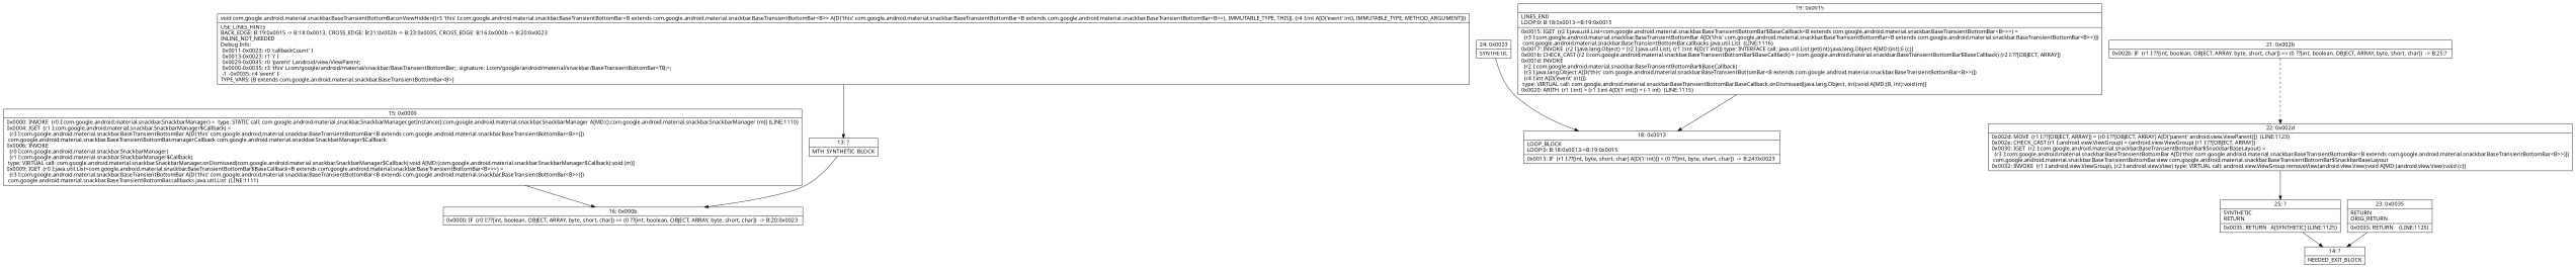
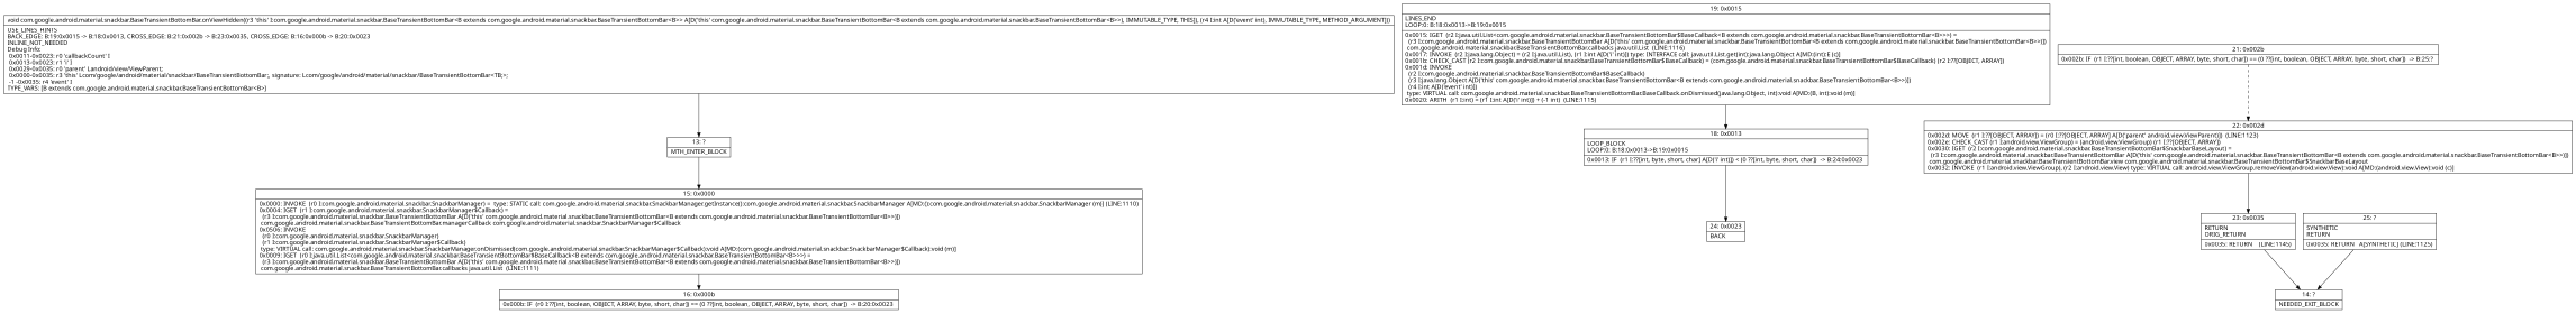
  digraph {
    fontname="Noto Sans"
    node [fontname="Noto Sans" shape=record]
    edge [fontname="Noto Sans"]
-   n1 [label="{13\:\ ?|MTH_SYNTHETIC_BLOCK\l}"]
-   n2 [label="{15\:\ 0x0000|0x0000: INVOKE  (r0 I:com.google.android.material.snackbar.SnackbarManager) =  type: STATIC call: com.google.android.material.snackbar.SnackbarManager.getInstance():com.google.android.material.snackbar.SnackbarManager A[MD:():com.google.android.material.snackbar.SnackbarManager (m)] (LINE:1110)\l0x0004: IGET  (r1 I:com.google.android.material.snackbar.SnackbarManager$Callback) = \l  (r3 I:com.google.android.material.snackbar.BaseTransientBottomBar A[D('this' com.google.android.material.snackbar.BaseTransientBottomBar\<B extends com.google.android.material.snackbar.BaseTransientBottomBar\<B\>\>)])\l com.google.android.material.snackbar.BaseTransientBottomBar.managerCallback com.google.android.material.snackbar.SnackbarManager$Callback \l0x0006: INVOKE  \l  (r0 I:com.google.android.material.snackbar.SnackbarManager)\l  (r1 I:com.google.android.material.snackbar.SnackbarManager$Callback)\l type: VIRTUAL call: com.google.android.material.snackbar.SnackbarManager.onDismissed(com.google.android.material.snackbar.SnackbarManager$Callback):void A[MD:(com.google.android.material.snackbar.SnackbarManager$Callback):void (m)]\l0x0009: IGET  (r0 I:java.util.List\<com.google.android.material.snackbar.BaseTransientBottomBar$BaseCallback\<B extends com.google.android.material.snackbar.BaseTransientBottomBar\<B\>\>\>) = \l  (r3 I:com.google.android.material.snackbar.BaseTransientBottomBar A[D('this' com.google.android.material.snackbar.BaseTransientBottomBar\<B extends com.google.android.material.snackbar.BaseTransientBottomBar\<B\>\>)])\l com.google.android.material.snackbar.BaseTransientBottomBar.callbacks java.util.List  (LINE:1111)\l}"]
+   n1 [label="{13\:\ ?|MTH_ENTER_BLOCK\l}"]
+   n2 [label="{15\:\ 0x0000|0x0000: INVOKE  (r0 I:com.google.android.material.snackbar.SnackbarManager) =  type: STATIC call: com.google.android.material.snackbar.SnackbarManager.getInstance():com.google.android.material.snackbar.SnackbarManager A[MD:():com.google.android.material.snackbar.SnackbarManager (m)] (LINE:1110)\l0x0004: IGET  (r1 I:com.google.android.material.snackbar.SnackbarManager$Callback) = \l  (r3 I:com.google.android.material.snackbar.BaseTransientBottomBar A[D('this' com.google.android.material.snackbar.BaseTransientBottomBar\<B extends com.google.android.material.snackbar.BaseTransientBottomBar\<B\>\>)])\l com.google.android.material.snackbar.BaseTransientBottomBar.managerCallback com.google.android.material.snackbar.SnackbarManager$Callback \l0x0506: INVOKE  \l  (r0 I:com.google.android.material.snackbar.SnackbarManager)\l  (r1 I:com.google.android.material.snackbar.SnackbarManager$Callback)\l type: VIRTUAL call: com.google.android.material.snackbar.SnackbarManager.onDismissed(com.google.android.material.snackbar.SnackbarManager$Callback):void A[MD:(com.google.android.material.snackbar.SnackbarManager$Callback):void (m)]\l0x0009: IGET  (r0 I:java.util.List\<com.google.android.material.snackbar.BaseTransientBottomBar$BaseCallback\<B extends com.google.android.material.snackbar.BaseTransientBottomBar\<B\>\>\>) = \l  (r3 I:com.google.android.material.snackbar.BaseTransientBottomBar A[D('this' com.google.android.material.snackbar.BaseTransientBottomBar\<B extends com.google.android.material.snackbar.BaseTransientBottomBar\<B\>\>)])\l com.google.android.material.snackbar.BaseTransientBottomBar.callbacks java.util.List  (LINE:1111)\l}"]
    n3 [label="{16\:\ 0x000b|0x000b: IF  (r0 I:??[int, boolean, OBJECT, ARRAY, byte, short, char]) == (0 ??[int, boolean, OBJECT, ARRAY, byte, short, char])  \-\> B:20:0x0023 \l}"]
    n4 [label="{18\:\ 0x0013|LOOP_BLOCK\lLOOP:0: B:18:0x0013\-\>B:19:0x0015\l|0x0013: IF  (r1 I:??[int, byte, short, char] A[D('i' int)]) \< (0 ??[int, byte, short, char])  \-\> B:24:0x0023 \l}"]
-   n5 [label="{24\:\ 0x0023|SYNTHETIC\l}"]
+   n5 [label="{24\:\ 0x0023|BACK\l}"]
    n6 [label="{19\:\ 0x0015|LINES_END\lLOOP:0: B:18:0x0013\-\>B:19:0x0015\l|0x0015: IGET  (r2 I:java.util.List\<com.google.android.material.snackbar.BaseTransientBottomBar$BaseCallback\<B extends com.google.android.material.snackbar.BaseTransientBottomBar\<B\>\>\>) = \l  (r3 I:com.google.android.material.snackbar.BaseTransientBottomBar A[D('this' com.google.android.material.snackbar.BaseTransientBottomBar\<B extends com.google.android.material.snackbar.BaseTransientBottomBar\<B\>\>)])\l com.google.android.material.snackbar.BaseTransientBottomBar.callbacks java.util.List  (LINE:1116)\l0x0017: INVOKE  (r2 I:java.lang.Object) = (r2 I:java.util.List), (r1 I:int A[D('i' int)]) type: INTERFACE call: java.util.List.get(int):java.lang.Object A[MD:(int):E (c)]\l0x001b: CHECK_CAST (r2 I:com.google.android.material.snackbar.BaseTransientBottomBar$BaseCallback) = (com.google.android.material.snackbar.BaseTransientBottomBar$BaseCallback) (r2 I:??[OBJECT, ARRAY]) \l0x001d: INVOKE  \l  (r2 I:com.google.android.material.snackbar.BaseTransientBottomBar$BaseCallback)\l  (r3 I:java.lang.Object A[D('this' com.google.android.material.snackbar.BaseTransientBottomBar\<B extends com.google.android.material.snackbar.BaseTransientBottomBar\<B\>\>)])\l  (r4 I:int A[D('event' int)])\l type: VIRTUAL call: com.google.android.material.snackbar.BaseTransientBottomBar.BaseCallback.onDismissed(java.lang.Object, int):void A[MD:(B, int):void (m)]\l0x0020: ARITH  (r1 I:int) = (r1 I:int A[D('i' int)]) + (\-1 int)  (LINE:1115)\l}"]
    n7 [label="{21\:\ 0x002b|0x002b: IF  (r1 I:??[int, boolean, OBJECT, ARRAY, byte, short, char]) == (0 ??[int, boolean, OBJECT, ARRAY, byte, short, char])  \-\> B:25:? \l}"]
    n8 [label="{22\:\ 0x002d|0x002d: MOVE  (r1 I:??[OBJECT, ARRAY]) = (r0 I:??[OBJECT, ARRAY] A[D('parent' android.view.ViewParent)])  (LINE:1123)\l0x002e: CHECK_CAST (r1 I:android.view.ViewGroup) = (android.view.ViewGroup) (r1 I:??[OBJECT, ARRAY]) \l0x0030: IGET  (r2 I:com.google.android.material.snackbar.BaseTransientBottomBar$SnackbarBaseLayout) = \l  (r3 I:com.google.android.material.snackbar.BaseTransientBottomBar A[D('this' com.google.android.material.snackbar.BaseTransientBottomBar\<B extends com.google.android.material.snackbar.BaseTransientBottomBar\<B\>\>)])\l com.google.android.material.snackbar.BaseTransientBottomBar.view com.google.android.material.snackbar.BaseTransientBottomBar$SnackbarBaseLayout \l0x0032: INVOKE  (r1 I:android.view.ViewGroup), (r2 I:android.view.View) type: VIRTUAL call: android.view.ViewGroup.removeView(android.view.View):void A[MD:(android.view.View):void (c)]\l}"]
-   n9 [label="{23\:\ 0x0035|RETURN\lORIG_RETURN\l|0x0035: RETURN    (LINE:1125)\l}"]
+   n9 [label="{23\:\ 0x0035|RETURN\lORIG_RETURN\l|0x0035: RETURN    (LINE:1145)\l}"]
    n10 [label="{25\:\ ?|SYNTHETIC\lRETURN\l|0x0035: RETURN   A[SYNTHETIC] (LINE:1125)\l}"]
    n11 [label="{14\:\ ?|NEEDED_EXIT_BLOCK\l}"]
    n12 [label="{void com.google.android.material.snackbar.BaseTransientBottomBar.onViewHidden((r3 'this' I:com.google.android.material.snackbar.BaseTransientBottomBar\<B extends com.google.android.material.snackbar.BaseTransientBottomBar\<B\>\> A[D('this' com.google.android.material.snackbar.BaseTransientBottomBar\<B extends com.google.android.material.snackbar.BaseTransientBottomBar\<B\>\>), IMMUTABLE_TYPE, THIS]), (r4 I:int A[D('event' int), IMMUTABLE_TYPE, METHOD_ARGUMENT]))  | USE_LINES_HINTS\lBACK_EDGE: B:19:0x0015 \-\> B:18:0x0013, CROSS_EDGE: B:21:0x002b \-\> B:23:0x0035, CROSS_EDGE: B:16:0x000b \-\> B:20:0x0023\lINLINE_NOT_NEEDED\lDebug Info:\l  0x0011\-0x0023: r0 'callbackCount' I\l  0x0013\-0x0023: r1 'i' I\l  0x0029\-0x0035: r0 'parent' Landroid\/view\/ViewParent;\l  0x0000\-0x0035: r3 'this' Lcom\/google\/android\/material\/snackbar\/BaseTransientBottomBar;, signature: Lcom\/google\/android\/material\/snackbar\/BaseTransientBottomBar\<TB;\>;\l  \-1 \-0x0035: r4 'event' I\lTYPE_VARS: [B extends com.google.android.material.snackbar.BaseTransientBottomBar\<B\>]\l}"]
-   n1 -> n3
+   n1 -> n2
    n2 -> n3
-   n5 -> n4
+   n4 -> n5
    n6 -> n4
    n7 -> n8 [style=dashed]
-   n8 -> n10
+   n8 -> n9
    n9 -> n11
    n10 -> n11
    n12 -> n1
  }
